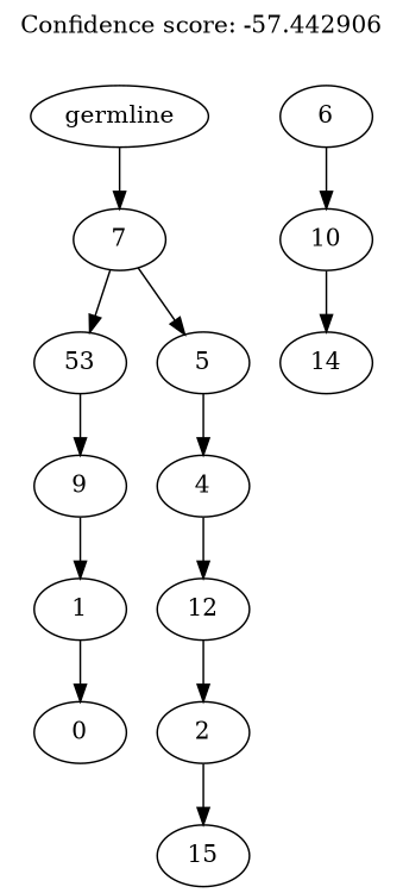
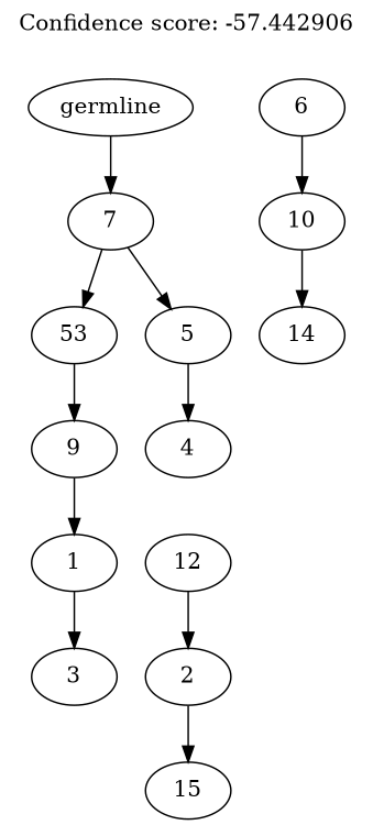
  digraph {
    label="Confidence score: -57.442906"
    labelloc=t
    n1 [label=1]
-   n2 [label=0]
+   n2 [label=3]
    n3 [label=9]
    n4 [label=53]
    n5 [label=14]
    n6 [label=10]
    n7 [label=6]
    n8 [label=15]
    n9 [label=2]
    n10 [label=12]
    n11 [label=4]
    n12 [label=5]
    n13 [label=7]
    n14 [label=germline]
    n1 -> n2
    n3 -> n1
    n4 -> n3
    n6 -> n5
    n7 -> n6
    n9 -> n8
    n10 -> n9
-   n11 -> n10
    n12 -> n11
    n13 -> n4
    n13 -> n12
    n14 -> n13
  }
